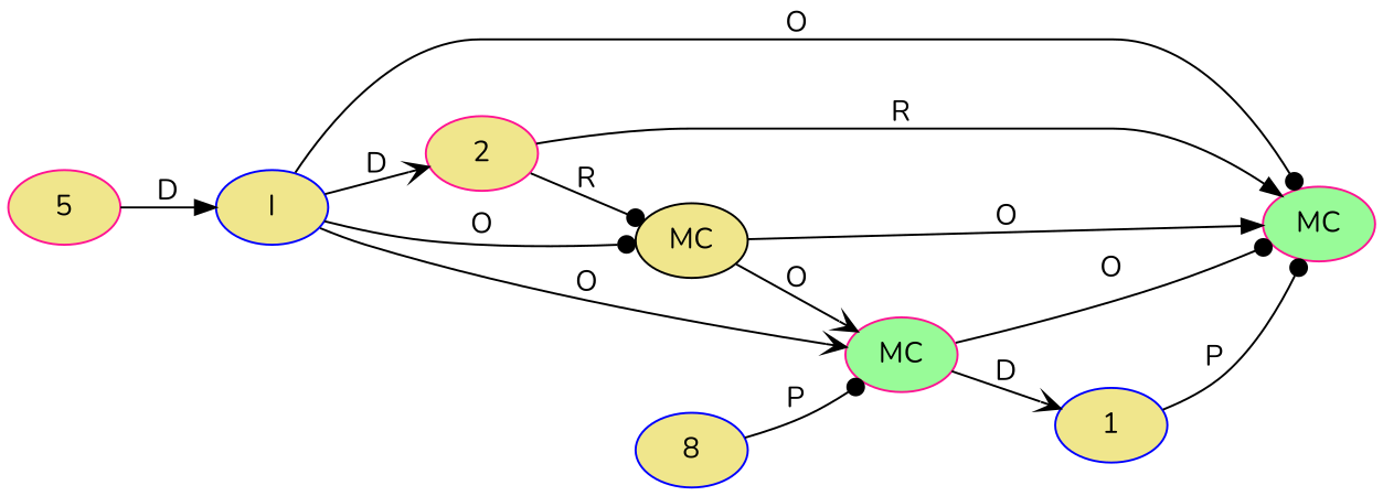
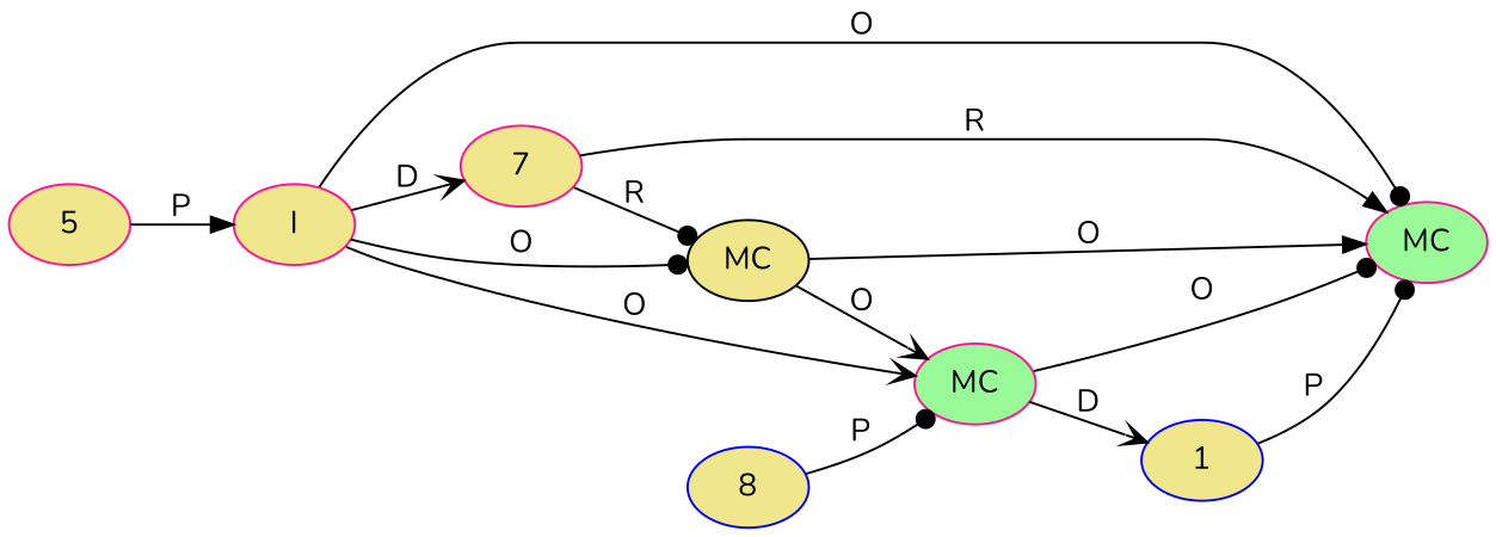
  digraph {
    fontname=Nunito
    rankdir=LR
    node [color=deeppink fillcolor=khaki fontname=Nunito style=filled t=MavenVersionRange]
    edge [arrowhead=dot fontname=Nunito]
    n1 [fillcolor=palegreen l=101 label=MC s="includes()"]
-   2 [n=mvr]
+   2 [n=mvr label=7]
    n3 [color=black l=99 label=MC s="toString()" t=Object]
    n4 [fillcolor=palegreen l=101 label=MC s="parseMavenString()" t=MavenVersion]
    n5 [color=blue label=1 n=dummy_ t=MavenVersion]
-   n6 [color=blue l=98 label=I]
+   n6 [l=98 label=I]
    5 [t=String v="[1.0,)"]
    8 [color=blue t=String v=3]
    2 -> n1 [arrowhead=normal label=R]
    2 -> n3 [label=R]
    n3 -> n1 [arrowhead=normal label=O]
    n3 -> n4 [arrowhead=vee label=O]
    n4 -> n1 [label=O]
    n4 -> n5 [arrowhead=vee label=D]
    n5 -> n1 [label=P]
    n6 -> n1 [label=O]
    n6 -> 2 [arrowhead=vee label=D]
    n6 -> n3 [label=O]
    n6 -> n4 [arrowhead=vee label=O]
-   5 -> n6 [arrowhead=normal label=D]
+   5 -> n6 [arrowhead=normal label=P]
    8 -> n4 [label=P]
  }
